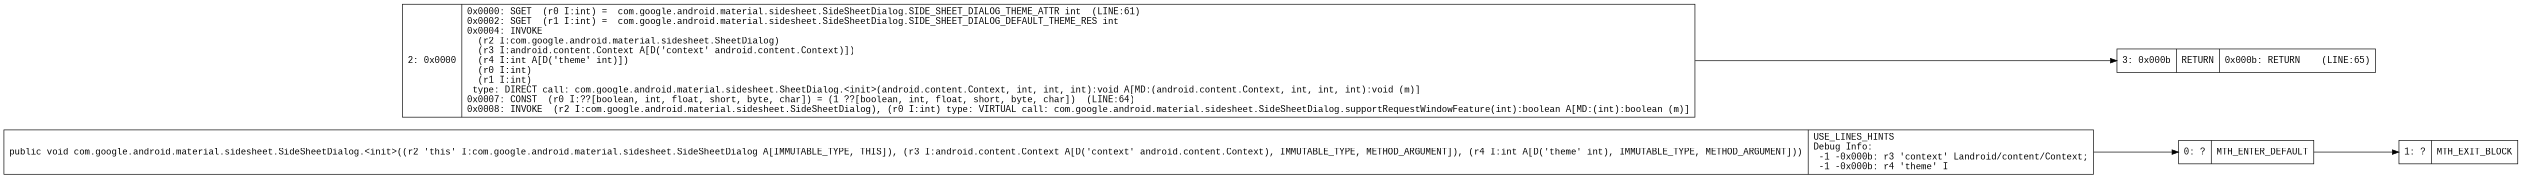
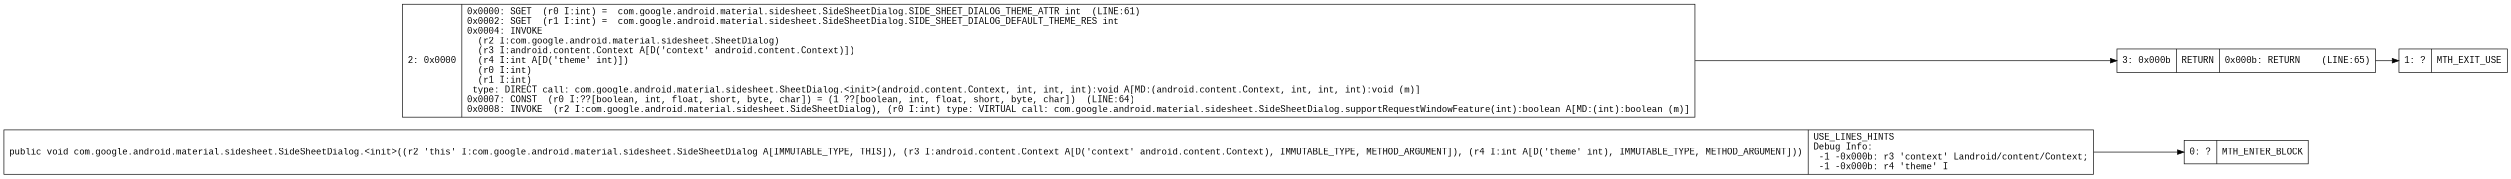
  digraph {
    fontname="Liberation Mono"
    rankdir=LR
    node [fontname="Liberation Mono" shape=record]
    edge [fontname="Liberation Mono"]
-   n1 [label="{0\:\ ?|MTH_ENTER_DEFAULT\l}"]
+   n1 [label="{0\:\ ?|MTH_ENTER_BLOCK\l}"]
    n2 [label="{2\:\ 0x0000|0x0000: SGET  (r0 I:int) =  com.google.android.material.sidesheet.SideSheetDialog.SIDE_SHEET_DIALOG_THEME_ATTR int  (LINE:61)\l0x0002: SGET  (r1 I:int) =  com.google.android.material.sidesheet.SideSheetDialog.SIDE_SHEET_DIALOG_DEFAULT_THEME_RES int \l0x0004: INVOKE  \l  (r2 I:com.google.android.material.sidesheet.SheetDialog)\l  (r3 I:android.content.Context A[D('context' android.content.Context)])\l  (r4 I:int A[D('theme' int)])\l  (r0 I:int)\l  (r1 I:int)\l type: DIRECT call: com.google.android.material.sidesheet.SheetDialog.\<init\>(android.content.Context, int, int, int):void A[MD:(android.content.Context, int, int, int):void (m)]\l0x0007: CONST  (r0 I:??[boolean, int, float, short, byte, char]) = (1 ??[boolean, int, float, short, byte, char])  (LINE:64)\l0x0008: INVOKE  (r2 I:com.google.android.material.sidesheet.SideSheetDialog), (r0 I:int) type: VIRTUAL call: com.google.android.material.sidesheet.SideSheetDialog.supportRequestWindowFeature(int):boolean A[MD:(int):boolean (m)]\l}"]
    n3 [label="{3\:\ 0x000b|RETURN\l|0x000b: RETURN    (LINE:65)\l}"]
-   n4 [label="{1\:\ ?|MTH_EXIT_BLOCK\l}"]
+   n4 [label="{1\:\ ?|MTH_EXIT_USE\l}"]
    n5 [label="{public void com.google.android.material.sidesheet.SideSheetDialog.\<init\>((r2 'this' I:com.google.android.material.sidesheet.SideSheetDialog A[IMMUTABLE_TYPE, THIS]), (r3 I:android.content.Context A[D('context' android.content.Context), IMMUTABLE_TYPE, METHOD_ARGUMENT]), (r4 I:int A[D('theme' int), IMMUTABLE_TYPE, METHOD_ARGUMENT]))  | USE_LINES_HINTS\lDebug Info:\l  \-1 \-0x000b: r3 'context' Landroid\/content\/Context;\l  \-1 \-0x000b: r4 'theme' I\l}"]
    n2 -> n3
-   n1 -> n4
+   n3 -> n4
    n5 -> n1
  }
